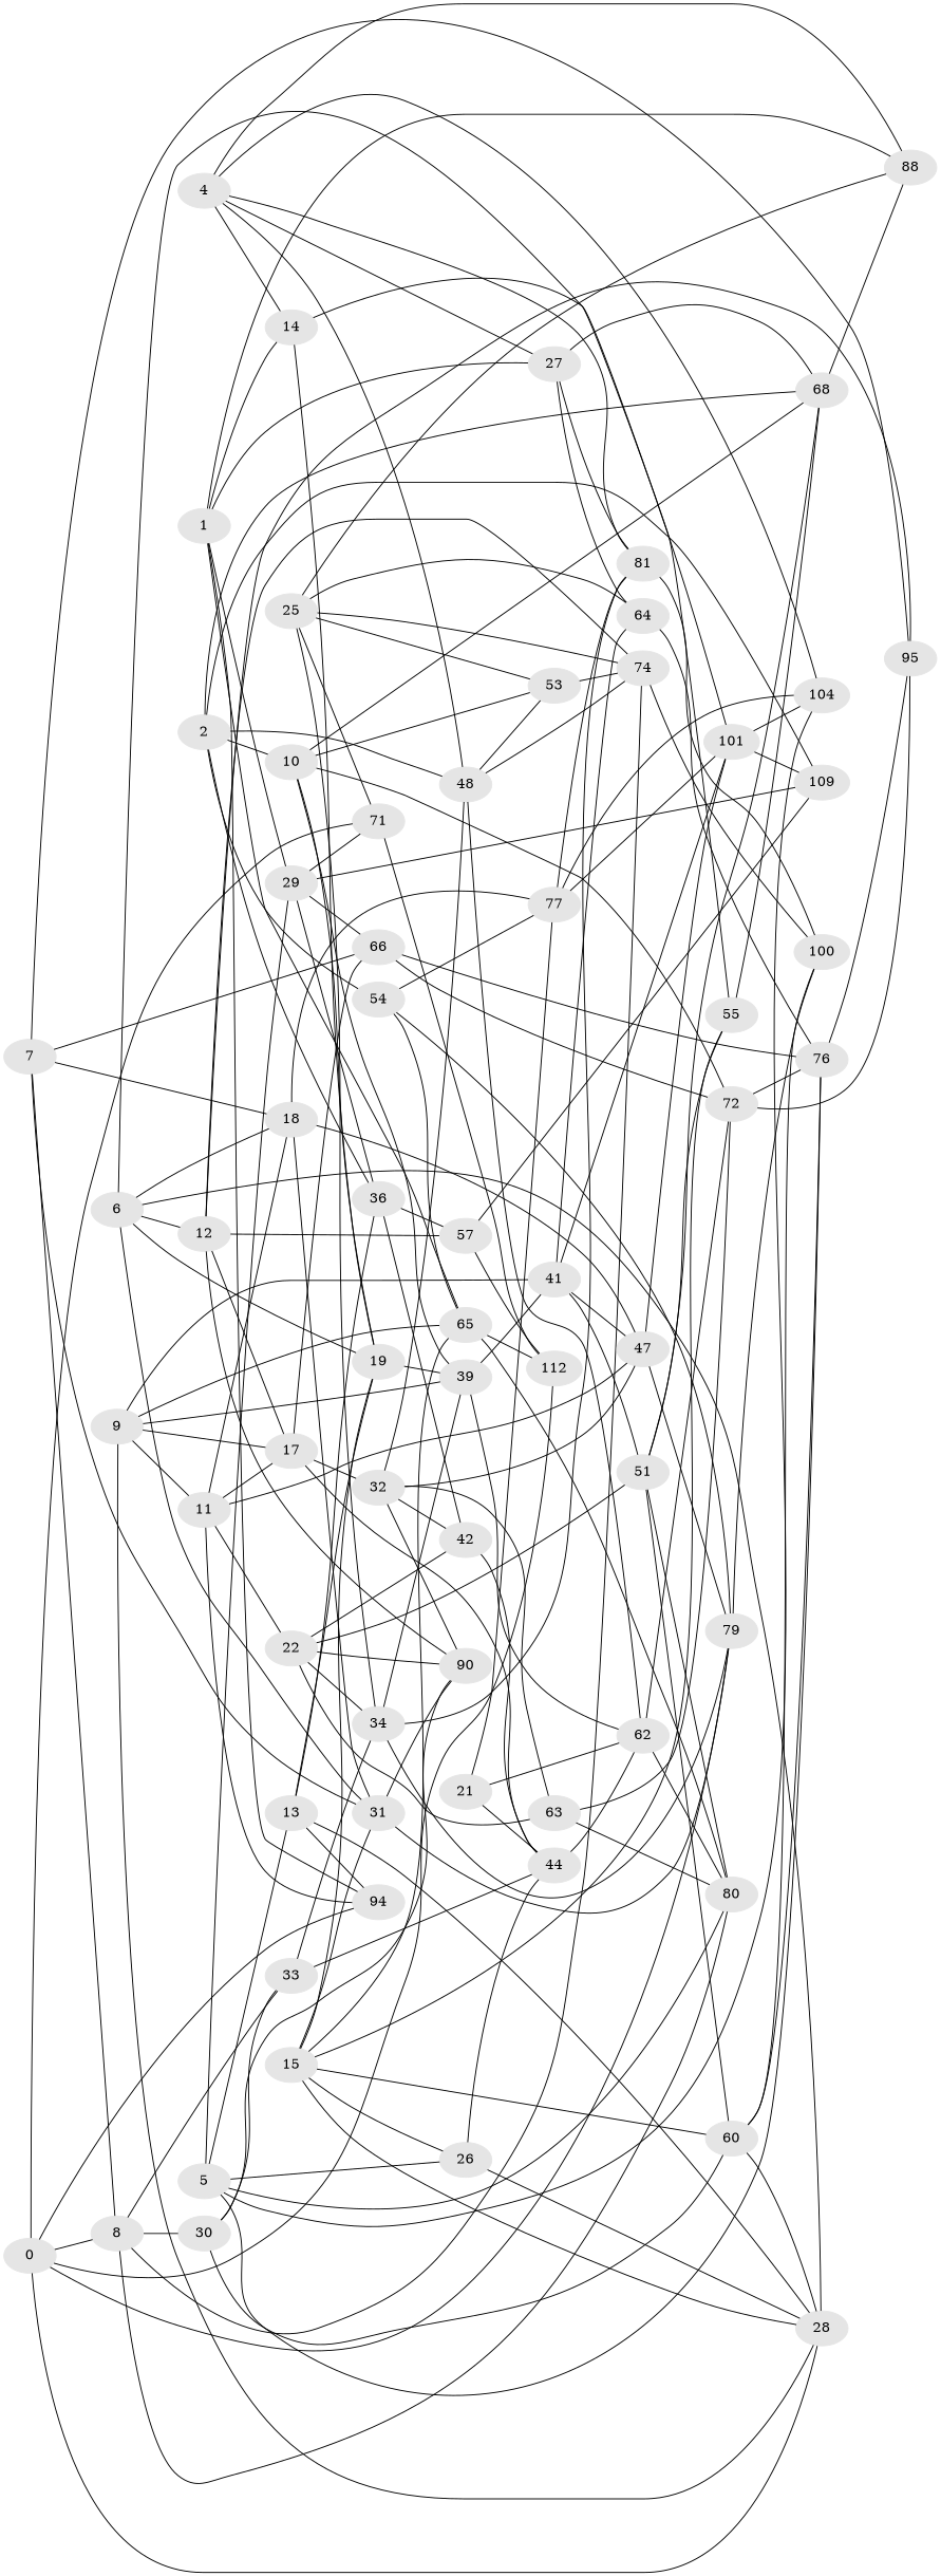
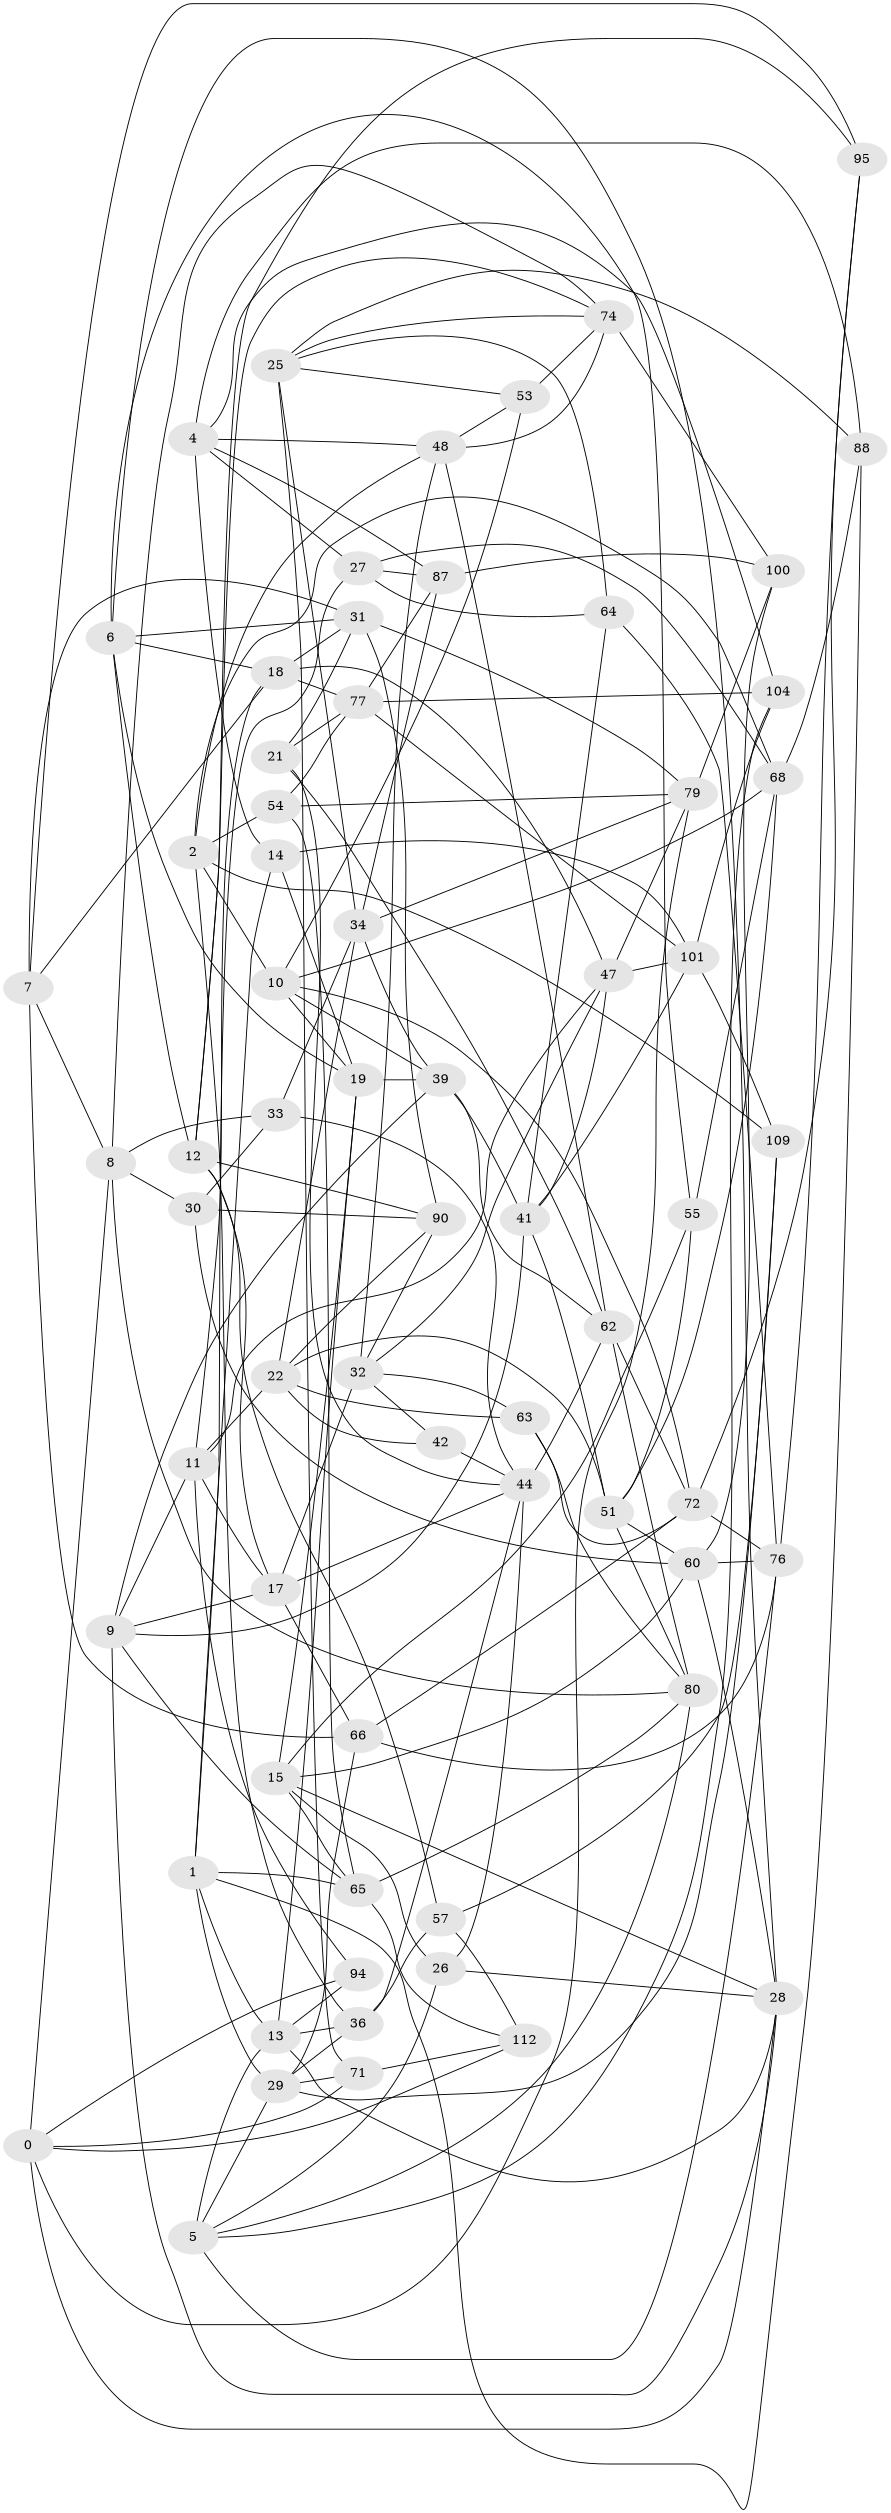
  graph {
    rankdir=LR
    node [color=gray90 style=filled]
    1 [super="+43"]
    13 [super="+16"]
    14
    27 [super="+105"]
    29 [super="+67"]
    65 [super="+103"]
    88
    36 [super="+92"]
    28 [super="+96"]
    94
    19 [super="+40"]
    101 [super="+108"]
    68 [super="+106"]
-   81 [super="+85"]
+   81 [super="+85" label=87]
    64
    109
    71
    66 [super="+70"]
    112
    80 [super="+98"]
    2 [super="+78"]
    10 [super="+20"]
    48 [super="+49"]
    54
    39 [super="+58"]
    53
    72 [super="+75"]
    57
    42
    74 [super="+82"]
    62 [super="+84"]
    79 [super="+93"]
    77 [super="+107"]
    n34 [label=0 super="+73"]
    8 [super="+45"]
    30
    33
    100
    4 [super="+50"]
    104
    5 [super="+23"]
    26
    76 [super="+87"]
    44 [super="+86"]
    95
    6 [super="+37"]
    12 [super="+38"]
    18 [super="+24"]
    31 [super="+52"]
    55
    17 [super="+102"]
    90 [super="+99"]
    47 [super="+89"]
    7 [super="+110"]
    60 [super="+91"]
    34 [super="+59"]
    9 [super="+61"]
    11 [super="+69"]
    41 [super="+97"]
    22 [super="+83"]
    32 [super="+46"]
    51 [super="+111"]
    63
    15 [super="+35"]
    21
    25 [super="+56"]
-   1 -- 94
+   1 -- 13
    1 -- 14
    1 -- 27
    1 -- 29
    1 -- 65
    1 -- 88
    13 -- 36
    13 -- 28
    13 -- 94
    13 -- 19
    14 -- 19
    14 -- 101
    27 -- 68
    27 -- 81 [weight=2]
    27 -- 64
    29 -- 36
    29 -- 109
    29 -- 71
    29 -- 66
    65 -- 112
    65 -- 80
    36 -- 57 [weight=2]
-   36 -- 42
+   36 -- 44
    19 -- 39
    101 -- 109
    101 -- 104
    68 -- 88
    81 -- 100
    64 -- 76
    71 -- 112
    66 -- 72
    66 -- 76
    2 -- 36
    2 -- 68
    2 -- 109
    2 -- 10
    2 -- 48
    2 -- 54
    10 -- 19
    10 -- 68
    10 -- 39
    10 -- 53
    10 -- 72
    48 -- 53
    48 -- 74
    48 -- 62
    54 -- 65
    54 -- 79
    54 -- 77
    39 -- 62
    39 -- 41
    53 -- 74
    72 -- 76
    72 -- 95
    57 -- 109
    57 -- 112
    42 -- 44
    74 -- 100
    62 -- 80
    62 -- 72
    79 -- 100
    77 -- 101
    77 -- 81
    77 -- 104
    n34 -- 28
    n34 -- 94
    n34 -- 71
    n34 -- 112
    n34 -- 79
    n34 -- 8
    8 -- 80
    8 -- 74
    8 -- 30
    8 -- 33
    30 -- 33
    30 -- 90
    30 -- 60
    33 -- 44
    33 -- 34
    4 -- 14
    4 -- 27
    4 -- 88
    4 -- 81
    4 -- 48
    4 -- 104
    5 -- 13
    5 -- 29
    5 -- 80
    5 -- 104
    5 -- 26
    5 -- 76
    26 -- 28
    26 -- 44
    76 -- 95
    44 -- 62
    6 -- 28
    6 -- 19
    6 -- 12
    6 -- 18
    6 -- 31
    6 -- 55
    12 -- 57
    12 -- 74
    12 -- 95
    12 -- 17
    12 -- 90
    18 -- 77
    18 -- 31
    18 -- 47
    31 -- 79
    31 -- 90
    55 -- 68
    17 -- 66
    17 -- 44
    17 -- 32
    47 -- 101
    47 -- 79
    7 -- 66 [weight=2]
    7 -- 8
    7 -- 95
    7 -- 18
    7 -- 31
    60 -- 28
    60 -- 100
    60 -- 76
    34 -- 81
    34 -- 39
    34 -- 79
    9 -- 65
    9 -- 28
    9 -- 39
    9 -- 17
    9 -- 11
    9 -- 41
    11 -- 94
    11 -- 18
    11 -- 17
    11 -- 47
    11 -- 22
    41 -- 101
    41 -- 64
    41 -- 47
    41 -- 51
    22 -- 42
    22 -- 90
    22 -- 34
    22 -- 51
    22 -- 63
    32 -- 48
    32 -- 42
    32 -- 90
    32 -- 47
    32 -- 63
    51 -- 68
    51 -- 80
    51 -- 55
    51 -- 60
    63 -- 80
    63 -- 72
    15 -- 65
    15 -- 28
    15 -- 19
    15 -- 26
    15 -- 55
    15 -- 60
    21 -- 62
    21 -- 77
    21 -- 44
-   15 -- 31
+   21 -- 31
    25 -- 88
    25 -- 64
    25 -- 71
    25 -- 53
    25 -- 74
    25 -- 34
  }
